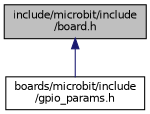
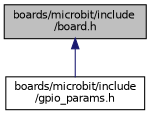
  digraph {
    node [color=black fontname=Helvetica fontsize=10 shape=record style=filled]
-   n1 [fillcolor=grey75 fontcolor=black height=0.2 label="include/microbit/include\l/board.h" width=0.4]
+   n1 [fillcolor=grey75 fontcolor=black height=0.2 label="boards/microbit/include\l/board.h" width=0.4]
    n2 [fillcolor=white height=0.2 label="boards/microbit/include\l/gpio_params.h" width=0.4]
    n1 -> n2 [color=midnightblue dir=back fontname=Helvetica fontsize=10 labelfontname=Helvetica labelfontsize=10 style=solid]
  }
